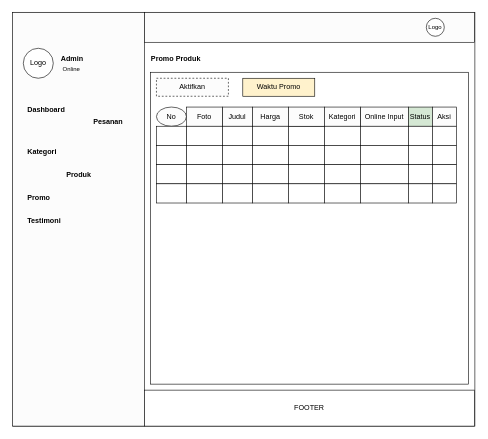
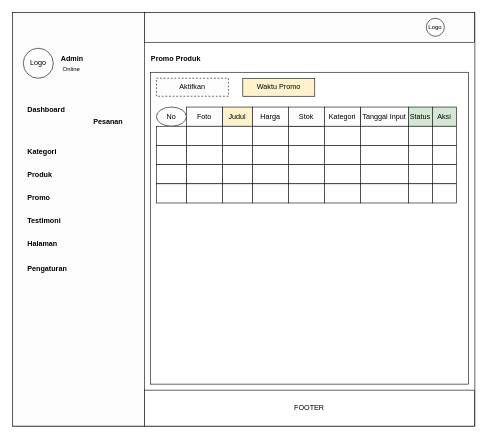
  <mxCell id="0" />
  <mxCell id="1" parent="0" />
  <mxCell id="2" value="" style="rounded=0;whiteSpace=wrap;html=1;" parent="1" vertex="1"><mxGeometry x="21" y="20" width="770" height="690" as="geometry" /></mxCell>
  <mxCell id="3" value="" style="rounded=0;whiteSpace=wrap;html=1;fillColor=#FCFCFC;" parent="1" vertex="1"><mxGeometry x="20" y="20" width="220" height="690" as="geometry" /></mxCell>
  <mxCell id="4" value="" style="rounded=0;whiteSpace=wrap;html=1;fillColor=#FCFCFC;" parent="1" vertex="1"><mxGeometry x="240" y="20" width="550" height="50" as="geometry" /></mxCell>
  <mxCell id="5" value="&lt;font style=&quot;font-size: 10px;&quot;&gt;Logo&lt;/font&gt;" style="ellipse;whiteSpace=wrap;html=1;aspect=fixed;fillColor=#FFFFFF;" parent="1" vertex="1"><mxGeometry x="710" y="30" width="30" height="30" as="geometry" /></mxCell>
  <mxCell id="6" value="" style="shape=image;html=1;verticalAlign=top;verticalLabelPosition=bottom;labelBackgroundColor=#ffffff;imageAspect=0;aspect=fixed;image=https://cdn3.iconfinder.com/data/icons/user-interface-169/32/logout-128.png;fontSize=10;fillColor=#FFFFFF;" parent="1" vertex="1"><mxGeometry x="743" y="30" width="28" height="28" as="geometry" /></mxCell>
  <mxCell id="7" value="" style="shape=image;html=1;verticalAlign=top;verticalLabelPosition=bottom;labelBackgroundColor=#ffffff;imageAspect=0;aspect=fixed;image=https://cdn1.iconfinder.com/data/icons/iconoir-vol-3/24/line-space-128.png;fontSize=10;fillColor=#FFFFFF;" parent="1" vertex="1"><mxGeometry x="250" y="28" width="38" height="38" as="geometry" /></mxCell>
  <mxCell id="8" value="&lt;font style=&quot;font-size: 12px;&quot;&gt;Logo&lt;/font&gt;" style="ellipse;whiteSpace=wrap;html=1;aspect=fixed;fillColor=#FFFFFF;" parent="1" vertex="1"><mxGeometry x="38" y="80" width="50" height="50" as="geometry" /></mxCell>
  <mxCell id="9" value="&lt;b&gt;Admin&lt;/b&gt;" style="text;html=1;resizable=0;autosize=1;align=center;verticalAlign=middle;points=[];fillColor=none;strokeColor=none;rounded=0;fontSize=12;" parent="1" vertex="1"><mxGeometry x="89" y="82" width="60" height="30" as="geometry" /></mxCell>
  <mxCell id="10" value="&lt;font style=&quot;font-size: 10px;&quot;&gt;Online&lt;/font&gt;" style="text;html=1;resizable=0;autosize=1;align=center;verticalAlign=middle;points=[];fillColor=none;strokeColor=none;rounded=0;fontSize=12;" parent="1" vertex="1"><mxGeometry x="93" y="100" width="50" height="30" as="geometry" /></mxCell>
  <mxCell id="11" value="&lt;b&gt;Promo Produk&lt;/b&gt;" style="text;html=1;resizable=0;autosize=1;align=center;verticalAlign=middle;points=[];fillColor=none;strokeColor=none;rounded=0;fontSize=12;" parent="1" vertex="1"><mxGeometry x="237" y="83" width="110" height="30" as="geometry" /></mxCell>
  <mxCell id="12" value="&lt;b&gt;Dashboard&lt;/b&gt;" style="text;html=1;resizable=0;autosize=1;align=left;verticalAlign=middle;points=[];fillColor=none;strokeColor=none;rounded=0;fontSize=12;" parent="1" vertex="1"><mxGeometry x="43" y="167" width="90" height="30" as="geometry" /></mxCell>
  <mxCell id="13" value="&lt;b&gt;Kategori&lt;/b&gt;" style="text;html=1;resizable=0;autosize=1;align=left;verticalAlign=middle;points=[];fillColor=none;strokeColor=none;rounded=0;fontSize=12;" parent="1" vertex="1"><mxGeometry x="43" y="238" width="70" height="30" as="geometry" /></mxCell>
- <mxCell id="14" value="&lt;b&gt;Produk&lt;/b&gt;" style="text;html=1;resizable=0;autosize=1;align=left;verticalAlign=middle;points=[];fillColor=none;strokeColor=none;rounded=0;fontSize=12;" parent="1" vertex="1"><mxGeometry x="108" y="276" width="60" height="30" as="geometry" /></mxCell>
+ <mxCell id="14" value="&lt;b&gt;Produk&lt;/b&gt;" style="text;html=1;resizable=0;autosize=1;align=left;verticalAlign=middle;points=[];fillColor=none;strokeColor=none;rounded=0;fontSize=12;" parent="1" vertex="1"><mxGeometry x="43" y="276" width="60" height="30" as="geometry" /></mxCell>
  <mxCell id="15" value="&lt;b&gt;Promo&lt;/b&gt;" style="text;html=1;resizable=0;autosize=1;align=left;verticalAlign=middle;points=[];fillColor=none;strokeColor=none;rounded=0;fontSize=12;" parent="1" vertex="1"><mxGeometry x="43" y="315" width="60" height="30" as="geometry" /></mxCell>
  <mxCell id="16" value="&lt;b&gt;Pesanan&lt;/b&gt;" style="text;html=1;resizable=0;autosize=1;align=left;verticalAlign=middle;points=[];fillColor=none;strokeColor=none;rounded=0;fontSize=12;" parent="1" vertex="1"><mxGeometry x="153" y="187" width="70" height="30" as="geometry" /></mxCell>
  <mxCell id="17" value="&lt;div style=&quot;&quot;&gt;&lt;b style=&quot;background-color: initial;&quot;&gt;Testimoni&lt;/b&gt;&lt;/div&gt;" style="text;html=1;resizable=0;autosize=1;align=left;verticalAlign=middle;points=[];fillColor=none;strokeColor=none;rounded=0;fontSize=12;" parent="1" vertex="1"><mxGeometry x="43" y="353" width="80" height="30" as="geometry" /></mxCell>
+ <mxCell id="18" value="&lt;div style=&quot;&quot;&gt;&lt;b style=&quot;background-color: initial;&quot;&gt;Halaman&lt;/b&gt;&lt;/div&gt;" style="text;html=1;resizable=0;autosize=1;align=left;verticalAlign=middle;points=[];fillColor=none;strokeColor=none;rounded=0;fontSize=12;" parent="1" vertex="1"><mxGeometry x="43" y="392" width="70" height="30" as="geometry" /></mxCell>
+ <mxCell id="19" value="&lt;div style=&quot;&quot;&gt;&lt;b style=&quot;background-color: initial;&quot;&gt;Pengaturan&lt;/b&gt;&lt;/div&gt;" style="text;html=1;resizable=0;autosize=1;align=left;verticalAlign=middle;points=[];fillColor=none;strokeColor=none;rounded=0;fontSize=12;" parent="1" vertex="1"><mxGeometry x="43" y="433" width="90" height="30" as="geometry" /></mxCell>
  <mxCell id="20" value="FOOTER" style="rounded=0;whiteSpace=wrap;html=1;fontSize=12;fillColor=#FFFFFF;" parent="1" vertex="1"><mxGeometry x="240" y="650" width="550" height="60" as="geometry" /></mxCell>
  <mxCell id="21" value="" style="rounded=0;whiteSpace=wrap;html=1;" parent="1" vertex="1"><mxGeometry x="250" y="120" width="530" height="520" as="geometry" /></mxCell>
  <mxCell id="22" value="Aktifkan" style="rounded=0;whiteSpace=wrap;html=1;fillColor=#FCFCFC;dashed=1;" parent="1" vertex="1"><mxGeometry x="260" y="130" width="120" height="30" as="geometry" /></mxCell>
  <mxCell id="23" value="No" style="ellipse;whiteSpace=wrap;html=1;fillColor=#FCFCFC;" parent="1" vertex="1"><mxGeometry x="260" y="178" width="50" height="32" as="geometry" /></mxCell>
- <mxCell id="24" value="Judul" style="rounded=0;whiteSpace=wrap;html=1;fillColor=#FCFCFC;" parent="1" vertex="1"><mxGeometry x="370" y="178" width="50" height="32" as="geometry" /></mxCell>
+ <mxCell id="24" value="Judul" style="rounded=0;whiteSpace=wrap;html=1;fillColor=#fff2cc;" parent="1" vertex="1"><mxGeometry x="370" y="178" width="50" height="32" as="geometry" /></mxCell>
  <mxCell id="25" value="Harga" style="rounded=0;whiteSpace=wrap;html=1;fillColor=#FCFCFC;" parent="1" vertex="1"><mxGeometry x="420" y="178" width="60" height="32" as="geometry" /></mxCell>
- <mxCell id="26" value="Online Input" style="rounded=0;whiteSpace=wrap;html=1;fillColor=#FCFCFC;" parent="1" vertex="1"><mxGeometry x="600" y="178" width="80" height="32" as="geometry" /></mxCell>
+ <mxCell id="26" value="Tanggal Input" style="rounded=0;whiteSpace=wrap;html=1;fillColor=#FCFCFC;" parent="1" vertex="1"><mxGeometry x="600" y="178" width="80" height="32" as="geometry" /></mxCell>
  <mxCell id="27" value="Foto" style="rounded=0;whiteSpace=wrap;html=1;fillColor=#FCFCFC;" parent="1" vertex="1"><mxGeometry x="310" y="178" width="60" height="32" as="geometry" /></mxCell>
  <mxCell id="28" value="" style="rounded=0;whiteSpace=wrap;html=1;fillColor=#FFFFFF;" parent="1" vertex="1"><mxGeometry x="260" y="210" width="50" height="32" as="geometry" /></mxCell>
  <mxCell id="29" value="" style="rounded=0;whiteSpace=wrap;html=1;fillColor=#FFFFFF;" parent="1" vertex="1"><mxGeometry x="310" y="210" width="60" height="32" as="geometry" /></mxCell>
  <mxCell id="30" value="" style="rounded=0;whiteSpace=wrap;html=1;fillColor=#FFFFFF;" parent="1" vertex="1"><mxGeometry x="370" y="210" width="50" height="32" as="geometry" /></mxCell>
  <mxCell id="31" value="" style="rounded=0;whiteSpace=wrap;html=1;fillColor=#FFFFFF;" parent="1" vertex="1"><mxGeometry x="420" y="210" width="60" height="32" as="geometry" /></mxCell>
  <mxCell id="32" value="" style="rounded=0;whiteSpace=wrap;html=1;fillColor=#FFFFFF;" parent="1" vertex="1"><mxGeometry x="480" y="210" width="60" height="32" as="geometry" /></mxCell>
  <mxCell id="33" value="" style="rounded=0;whiteSpace=wrap;html=1;fillColor=#FFFFFF;" parent="1" vertex="1"><mxGeometry x="260" y="242" width="50" height="32" as="geometry" /></mxCell>
  <mxCell id="34" value="" style="rounded=0;whiteSpace=wrap;html=1;fillColor=#FFFFFF;" parent="1" vertex="1"><mxGeometry x="260" y="274" width="50" height="32" as="geometry" /></mxCell>
  <mxCell id="35" value="" style="rounded=0;whiteSpace=wrap;html=1;fillColor=#FFFFFF;" parent="1" vertex="1"><mxGeometry x="260" y="306" width="50" height="32" as="geometry" /></mxCell>
  <mxCell id="36" value="Stok" style="rounded=0;whiteSpace=wrap;html=1;fillColor=#FCFCFC;" parent="1" vertex="1"><mxGeometry x="480" y="178" width="60" height="32" as="geometry" /></mxCell>
  <mxCell id="37" value="Kategori" style="rounded=0;whiteSpace=wrap;html=1;fillColor=#FCFCFC;" parent="1" vertex="1"><mxGeometry x="540" y="178" width="60" height="32" as="geometry" /></mxCell>
  <mxCell id="38" value="Status" style="rounded=0;whiteSpace=wrap;html=1;fillColor=#d5e8d4;" parent="1" vertex="1"><mxGeometry x="680" y="178" width="40" height="32" as="geometry" /></mxCell>
- <mxCell id="39" value="Aksi" style="rounded=0;whiteSpace=wrap;html=1;fillColor=#FCFCFC;" parent="1" vertex="1"><mxGeometry x="720" y="178" width="40" height="32" as="geometry" /></mxCell>
+ <mxCell id="39" value="Aksi" style="rounded=0;whiteSpace=wrap;html=1;fillColor=#d5e8d4;" parent="1" vertex="1"><mxGeometry x="720" y="178" width="40" height="32" as="geometry" /></mxCell>
  <mxCell id="40" value="" style="rounded=0;whiteSpace=wrap;html=1;fillColor=#FFFFFF;" parent="1" vertex="1"><mxGeometry x="540" y="210" width="60" height="32" as="geometry" /></mxCell>
  <mxCell id="41" value="" style="rounded=0;whiteSpace=wrap;html=1;fillColor=#FFFFFF;" parent="1" vertex="1"><mxGeometry x="600" y="210" width="80" height="32" as="geometry" /></mxCell>
  <mxCell id="42" value="" style="rounded=0;whiteSpace=wrap;html=1;fillColor=#FFFFFF;" parent="1" vertex="1"><mxGeometry x="680" y="210" width="40" height="32" as="geometry" /></mxCell>
  <mxCell id="43" value="" style="rounded=0;whiteSpace=wrap;html=1;fillColor=#FFFFFF;" parent="1" vertex="1"><mxGeometry x="720" y="210" width="40" height="32" as="geometry" /></mxCell>
  <mxCell id="44" value="" style="rounded=0;whiteSpace=wrap;html=1;fillColor=#FFFFFF;" parent="1" vertex="1"><mxGeometry x="310" y="242" width="60" height="32" as="geometry" /></mxCell>
  <mxCell id="45" value="" style="rounded=0;whiteSpace=wrap;html=1;fillColor=#FFFFFF;" parent="1" vertex="1"><mxGeometry x="370" y="242" width="50" height="32" as="geometry" /></mxCell>
  <mxCell id="46" value="" style="rounded=0;whiteSpace=wrap;html=1;fillColor=#FFFFFF;" parent="1" vertex="1"><mxGeometry x="420" y="242" width="60" height="32" as="geometry" /></mxCell>
  <mxCell id="47" value="" style="rounded=0;whiteSpace=wrap;html=1;fillColor=#FFFFFF;" parent="1" vertex="1"><mxGeometry x="480" y="242" width="60" height="32" as="geometry" /></mxCell>
  <mxCell id="48" value="" style="rounded=0;whiteSpace=wrap;html=1;fillColor=#FFFFFF;" parent="1" vertex="1"><mxGeometry x="540" y="242" width="60" height="32" as="geometry" /></mxCell>
  <mxCell id="49" value="" style="rounded=0;whiteSpace=wrap;html=1;fillColor=#FFFFFF;" parent="1" vertex="1"><mxGeometry x="600" y="242" width="80" height="32" as="geometry" /></mxCell>
  <mxCell id="50" value="" style="rounded=0;whiteSpace=wrap;html=1;fillColor=#FFFFFF;" parent="1" vertex="1"><mxGeometry x="680" y="242" width="40" height="32" as="geometry" /></mxCell>
  <mxCell id="51" value="" style="rounded=0;whiteSpace=wrap;html=1;fillColor=#FFFFFF;" parent="1" vertex="1"><mxGeometry x="720" y="242" width="40" height="32" as="geometry" /></mxCell>
  <mxCell id="52" value="" style="rounded=0;whiteSpace=wrap;html=1;fillColor=#FFFFFF;" parent="1" vertex="1"><mxGeometry x="310" y="274" width="60" height="32" as="geometry" /></mxCell>
  <mxCell id="53" value="" style="rounded=0;whiteSpace=wrap;html=1;fillColor=#FFFFFF;" parent="1" vertex="1"><mxGeometry x="370" y="274" width="50" height="32" as="geometry" /></mxCell>
  <mxCell id="54" value="" style="rounded=0;whiteSpace=wrap;html=1;fillColor=#FFFFFF;" parent="1" vertex="1"><mxGeometry x="420" y="274" width="60" height="32" as="geometry" /></mxCell>
  <mxCell id="55" value="" style="rounded=0;whiteSpace=wrap;html=1;fillColor=#FFFFFF;" parent="1" vertex="1"><mxGeometry x="480" y="274" width="60" height="32" as="geometry" /></mxCell>
  <mxCell id="56" value="" style="rounded=0;whiteSpace=wrap;html=1;fillColor=#FFFFFF;" parent="1" vertex="1"><mxGeometry x="540" y="274" width="60" height="32" as="geometry" /></mxCell>
  <mxCell id="57" value="" style="rounded=0;whiteSpace=wrap;html=1;fillColor=#FFFFFF;" parent="1" vertex="1"><mxGeometry x="600" y="274" width="80" height="32" as="geometry" /></mxCell>
  <mxCell id="58" value="" style="rounded=0;whiteSpace=wrap;html=1;fillColor=#FFFFFF;" parent="1" vertex="1"><mxGeometry x="680" y="274" width="40" height="32" as="geometry" /></mxCell>
  <mxCell id="59" value="" style="rounded=0;whiteSpace=wrap;html=1;fillColor=#FFFFFF;" parent="1" vertex="1"><mxGeometry x="720" y="274" width="40" height="32" as="geometry" /></mxCell>
  <mxCell id="60" value="" style="rounded=0;whiteSpace=wrap;html=1;fillColor=#FFFFFF;" parent="1" vertex="1"><mxGeometry x="310" y="306" width="60" height="32" as="geometry" /></mxCell>
  <mxCell id="61" value="" style="rounded=0;whiteSpace=wrap;html=1;fillColor=#FFFFFF;" parent="1" vertex="1"><mxGeometry x="370" y="306" width="50" height="32" as="geometry" /></mxCell>
  <mxCell id="62" value="" style="rounded=0;whiteSpace=wrap;html=1;fillColor=#FFFFFF;" parent="1" vertex="1"><mxGeometry x="420" y="306" width="60" height="32" as="geometry" /></mxCell>
  <mxCell id="63" value="" style="rounded=0;whiteSpace=wrap;html=1;fillColor=#FFFFFF;" parent="1" vertex="1"><mxGeometry x="480" y="306" width="60" height="32" as="geometry" /></mxCell>
  <mxCell id="64" value="" style="rounded=0;whiteSpace=wrap;html=1;fillColor=#FFFFFF;" parent="1" vertex="1"><mxGeometry x="540" y="306" width="60" height="32" as="geometry" /></mxCell>
  <mxCell id="65" value="" style="rounded=0;whiteSpace=wrap;html=1;fillColor=#FFFFFF;" parent="1" vertex="1"><mxGeometry x="600" y="306" width="80" height="32" as="geometry" /></mxCell>
  <mxCell id="66" value="" style="rounded=0;whiteSpace=wrap;html=1;fillColor=#FFFFFF;" parent="1" vertex="1"><mxGeometry x="680" y="306" width="40" height="32" as="geometry" /></mxCell>
  <mxCell id="67" value="" style="rounded=0;whiteSpace=wrap;html=1;fillColor=#FFFFFF;" parent="1" vertex="1"><mxGeometry x="720" y="306" width="40" height="32" as="geometry" /></mxCell>
  <mxCell id="68" value="Waktu Promo" style="rounded=0;whiteSpace=wrap;html=1;fillColor=#fff2cc;" vertex="1" parent="1"><mxGeometry x="404" y="130" width="120" height="30" as="geometry" /></mxCell>
